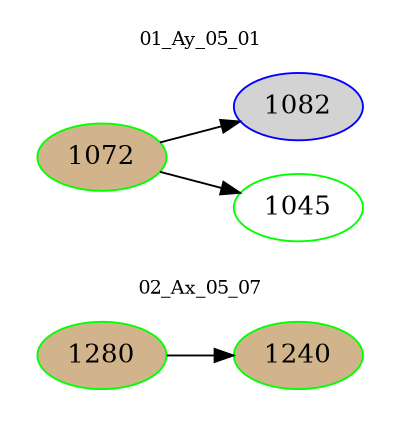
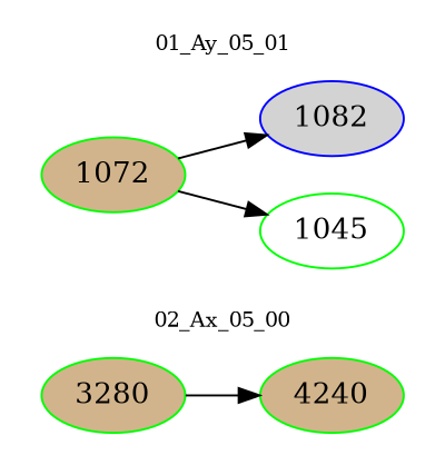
  digraph {
    rankdir=LR
    node [color=green fillcolor=tan style=filled]
    edge [color=black]
-   n1 [label=1280]
-   n2 [label=1240]
+   n1 [label=3280]
+   n2 [label=4240]
    n3 [label=1072]
    n4 [fillcolor=white label=1045]
    n5 [color=blue fillcolor=lightgrey label=1082]
    subgraph cluster_1 {
      color=white
      fontsize=10
-     label="02_Ax_05_07"
+     label="02_Ax_05_00"
      n1
      n2
    }
    subgraph cluster_2 {
      color=white
      fontsize=10
      label="01_Ay_05_01"
      n3
      n4
      n5
    }
    n1 -> n2
    n3 -> n4
    n3 -> n5
  }
